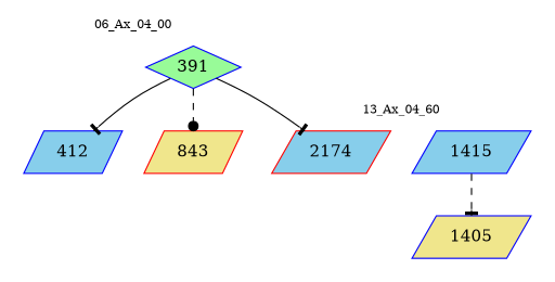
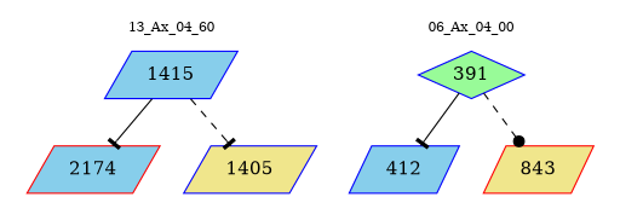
  digraph {
    node [color=blue fillcolor=skyblue shape=parallelogram style=filled]
    edge [arrowhead=tee color=black style=solid]
    n1 [label=1415]
    n2 [color=red label=2174]
    n3 [fillcolor=khaki label=1405]
    n4 [fillcolor=palegreen label=391 shape=diamond]
    n5 [label=412]
    n6 [color=red fillcolor=khaki label=843]
    subgraph cluster_1 {
      color=white
      fontsize=10
      label="13_Ax_04_60"
      n1
      n2
      n3
    }
    subgraph cluster_2 {
      color=white
      fontsize=10
      label="06_Ax_04_00"
      n4
      n5
      n6
    }
-   n4 -> n2
+   n1 -> n2
    n1 -> n3 [style=dashed]
    n4 -> n5
    n4 -> n6 [arrowhead=dot style=dashed]
  }
